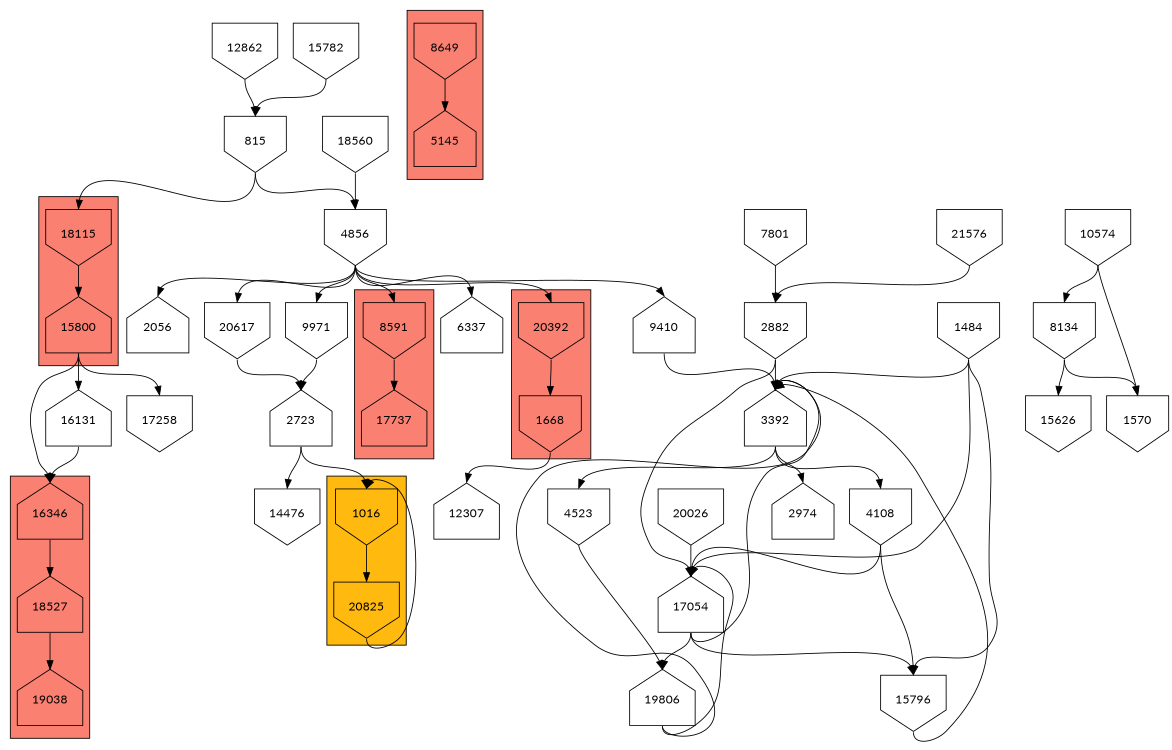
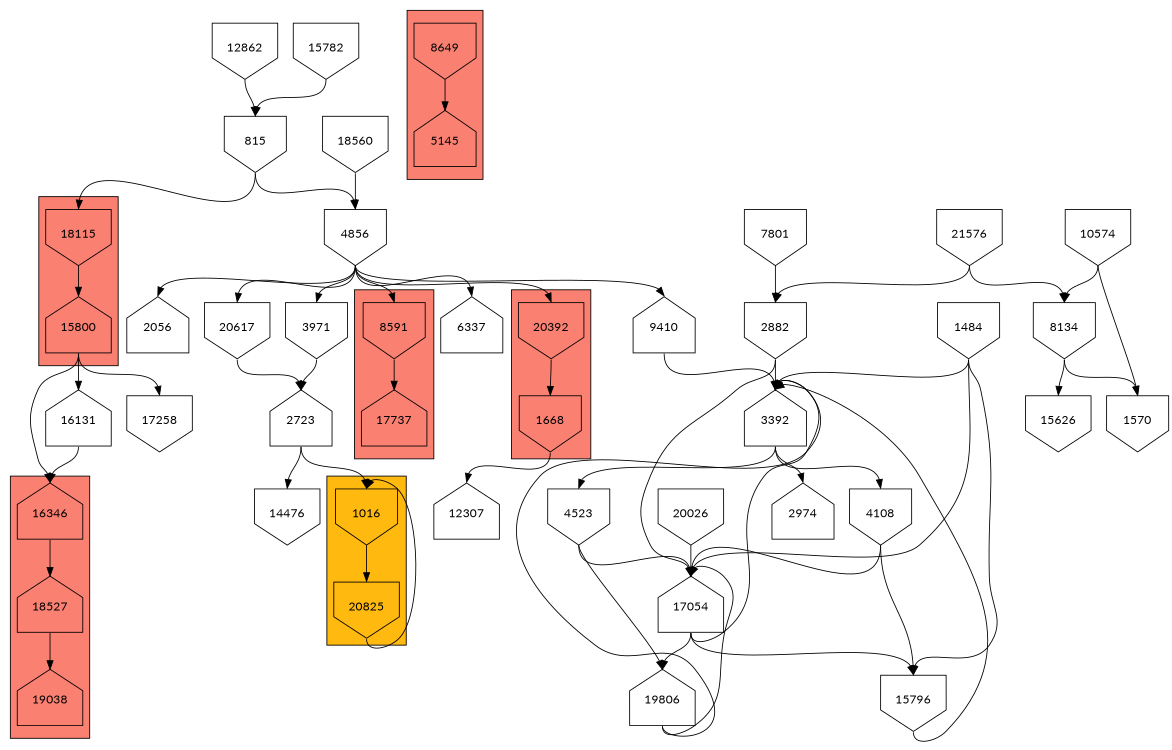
  digraph {
    fontname=Lato
    node [fontname=Lato shape=invhouse]
    edge [fontname=Lato headport=n tailport=s]
    16346 [height=1 shape=house width=1]
    18527 [height=1 shape=house width=1]
    19038 [height=1 shape=house width=1]
    18115 [height=1 width=1]
    15800 [height=1 shape=house width=1]
    1016 [height=1 width=1]
    20825 [height=1 width=1]
    8591 [height=1 width=1]
    17737 [height=1 shape=house width=1]
    20392 [height=1 width=1]
    1668 [height=1 width=1]
    8649 [height=1 width=1]
    5145 [height=1 shape=house width=1]
    16131 [height=1 shape=house width=1]
    17258 [height=1 width=1]
    12307 [height=1 shape=house width=1]
    815 [height=1 width=1]
    4856 [height=1 width=1]
    2056 [height=1 shape=house width=1]
-   3971 [height=1 width=1 label=9971]
+   3971 [height=1 width=1]
    20617 [height=1 width=1]
    6337 [height=1 shape=house width=1]
    9410 [height=1 shape=house width=1]
    2723 [height=1 shape=house width=1]
    3392 [height=1 shape=house width=1]
    14476 [height=1 width=1]
    2974 [height=1 shape=house width=1]
    4108 [height=1 width=1]
    4523 [height=1 width=1]
    15796 [height=1 width=1]
    17054 [height=1 shape=house width=1]
    19806 [height=1 shape=house width=1]
    7801 [height=1 width=1]
    2882 [height=1 width=1]
    1484 [height=1 width=1]
    21576 [height=1 width=1]
    8134 [height=1 width=1]
    1570 [height=1 width=1]
    15626 [height=1 width=1]
    10574 [height=1 width=1]
    20026 [height=1 width=1]
    18560 [height=1 width=1]
    12862 [height=1 width=1]
    15782 [height=1 width=1]
    subgraph cluster_1 {
      fillcolor=salmon
      style=filled
      16346
      18527
      19038
    }
    subgraph cluster_2 {
      fillcolor=salmon
      style=filled
      18115
      15800
    }
    subgraph cluster_3 {
      fillcolor=darkgoldenrod1
      style=filled
      1016
      20825
    }
    subgraph cluster_4 {
      fillcolor=salmon
      style=filled
      8591
      17737
    }
    subgraph cluster_5 {
      fillcolor=salmon
      style=filled
      20392
      1668
    }
    subgraph cluster_6 {
      fillcolor=salmon
      style=filled
      8649
      5145
    }
    16346 -> 18527
    18527 -> 19038
    18115 -> 15800
    15800 -> 16346
    15800 -> 16131
    15800 -> 17258
    1016 -> 20825
    20825 -> 1016
    8591 -> 17737
    20392 -> 1668
    1668 -> 12307
    8649 -> 5145
    16131 -> 16346
    815 -> 18115
    815 -> 4856
    4856 -> 8591
    4856 -> 20392
    4856 -> 2056
    4856 -> 3971
    4856 -> 20617
    4856 -> 6337
    4856 -> 9410
    3971 -> 2723
    20617 -> 2723
    9410 -> 3392
    2723 -> 1016
    2723 -> 14476
    3392 -> 2974
    3392 -> 4108
    3392 -> 4523
    4108 -> 15796
    4108 -> 17054
+   4523 -> 17054
    4523 -> 19806
    15796 -> 3392
    17054 -> 3392
    17054 -> 15796
    17054 -> 19806
    19806 -> 3392
    19806 -> 17054
    7801 -> 2882
    2882 -> 3392
    2882 -> 17054
    1484 -> 3392
    1484 -> 15796
    1484 -> 17054
    21576 -> 2882
+   21576 -> 8134
    8134 -> 1570
    8134 -> 15626
    10574 -> 8134
    10574 -> 1570
    20026 -> 17054
    18560 -> 4856
    12862 -> 815
    15782 -> 815
  }
